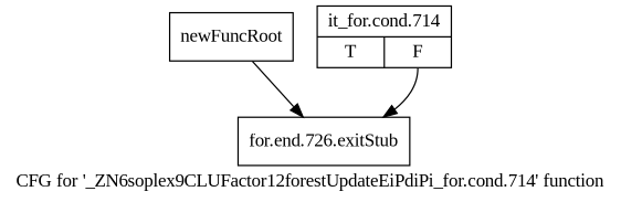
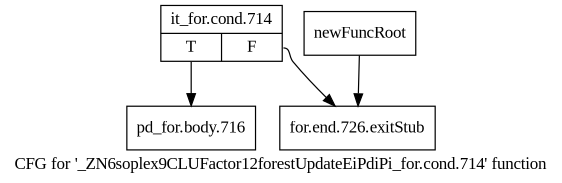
  digraph {
    fontname="Liberation Serif"
    label="CFG for '_ZN6soplex9CLUFactor12forestUpdateEiPdiPi_for.cond.714' function"
    node [fontname="Liberation Serif" shape=record]
    edge [fontname="Liberation Serif"]
    n1 [label="{newFuncRoot}"]
    n2 [label="{for.end.726.exitStub}"]
    n3 [label="{it_for.cond.714|{<s0>T|<s1>F}}"]
+   n4 [label="{pd_for.body.716}"]
    n1 -> n2
    n3 -> n2 [tailport=s1]
+   n3 -> n4 [tailport=s0]
  }
